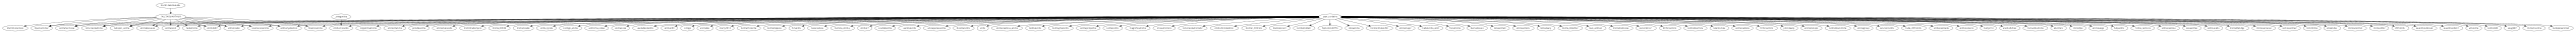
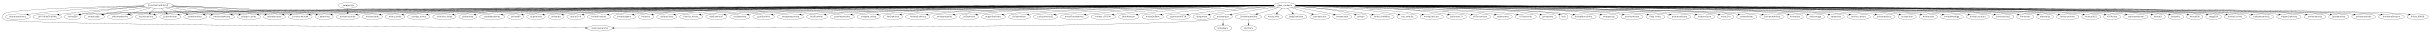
  strict digraph {
    fontname="Open Sans"
    node [fontname="Open Sans"]
    edge [fontname="Open Sans"]
    FALLTAGUIARTHUR
    QueroAnittar
    anittahermosa
    AmoresdaAnitta
    tudopor_anitta
    anittabecause
-   anittazen4
+   anittazen4 [label=survivorAnitta4]
    CadeAnitta
    AnittaSDP
    anittalizada1
    soumaisvcanitta
    anittamydestino
    focalizoanitta
    MarttinsKarloos
    "2b1010db76a540c"
    _swaganitta
    Anitternizando
    gean_cordeiro
    love_anittars
    AnittaDeliciosa
    Juniorkmc21
    "60TonsAnitta"
-   AnittaMarmita
    talentomeu
-   anittanadieta
    "10TonsAnitta"
    johndaany
-   anittanotopo
+   anittanotopo [label=love]
    AnittaMarotinha
    anittagroup
    survivorAnitta
-   Fada_Anitta [label=Fada_VOTAnitta]
+   Fada_Anitta
    anittarealizada
    anittanolacre
    marly214
    anettaforbes
    ComandoAnitta
    eAnitters
    AnittaYpe
    anittavesga
    helpanitta
    minha_cantora
    anittarealizou
    essaanittas
    wttmacedo
    AnittaMendiga
    AnittaLacracao
    somosanitta2
    FAnittinha
    elleendias
    AnittouAnitter
    AnittaLM22
    VOTAnitta
    euanittandoreal
-   euanittando01
+   euanittando01 [label=anitta01]
    wttanitta
    Anitta500
    swagSDP
    AnittaCoxinha
    tudopelaanitta2
    VirgemDaAnitta
    anitterdanitta
    jeitodeanitta
    anittamaiscedo
    AnittinhaSempre
    Anitta_00h56
    Anittanizade
    anitta_lynda
    contigo_anitta
    anittinha_vidaa
    anittaonee
    saudadesdanitta
    anittan99
-   itsanittinha [label=contigo]
+   itsanittinha
    anittadez
    marly1910
    AnittaPreterita
    AnittaDeJeova
    hmanitta
    naiiarasilvaa
    Familia_Anitta_
-   Anitter7
+   Anitter7 [label=KetDaAnitta7]
    soufadanitta
    LuanDaAnitta
    amoapenasanitta
    RosiDaAnitta
-   soanittamesmo [label=anitta]
-   vivopela_anitta [label=anittarealizou_anitta]
+   soanittamesmo
+   vivopela_anitta
    KetDaAnitta
    AndreyDaAnitta
    anittapimpolha
    LolDaAnitta
    magnificaAnitta
    UniaoAnitters
-   LarissaAnitta32 [label=AmoresdaAnitta32]
+   LarissaAnitta32
    AnittaTomdeAmor
    Anitter_OFICIAL
    WanAlencarr
    AnittaDoBem
    hipnotizANITTA
    idolaanitta
    ComAnittateofim
    anittamajor
-   Anitta_wild [label=CadeAnitta_wild]
-   BabyDaAnitta [label=TonsAnitta]
+   Anitta_wild
+   BabyDaAnitta
    barradosaco
    VoteanittaK
-   anittasolteira
+   anittasolteira [label=anittan]
    lolitadaany
    Anitta_AMelhor
    FALLTAGUIARTHUR -> QueroAnittar
    FALLTAGUIARTHUR -> anittahermosa
    FALLTAGUIARTHUR -> AmoresdaAnitta
    FALLTAGUIARTHUR -> tudopor_anitta
    FALLTAGUIARTHUR -> anittabecause
    FALLTAGUIARTHUR -> anittazen4
    FALLTAGUIARTHUR -> CadeAnitta
    FALLTAGUIARTHUR -> AnittaSDP
    FALLTAGUIARTHUR -> anittalizada1
    FALLTAGUIARTHUR -> soumaisvcanitta
    FALLTAGUIARTHUR -> anittamydestino
    FALLTAGUIARTHUR -> focalizoanitta
    FALLTAGUIARTHUR -> MarttinsKarloos
-   "2b1010db76a540c" -> FALLTAGUIARTHUR
+   FALLTAGUIARTHUR -> "2b1010db76a540c"
    _swaganitta -> Anitternizando
    gean_cordeiro -> QueroAnittar
    gean_cordeiro -> anittahermosa
    gean_cordeiro -> AmoresdaAnitta
    gean_cordeiro -> tudopor_anitta
    gean_cordeiro -> anittabecause
    gean_cordeiro -> anittazen4
    gean_cordeiro -> CadeAnitta
    gean_cordeiro -> AnittaSDP
    gean_cordeiro -> anittalizada1
-   gean_cordeiro -> soumaisvcanitta
+   anittamajor -> soumaisvcanitta
    gean_cordeiro -> anittamydestino
    gean_cordeiro -> focalizoanitta
    gean_cordeiro -> Anitternizando
    gean_cordeiro -> love_anittars
    gean_cordeiro -> AnittaDeliciosa
    gean_cordeiro -> Juniorkmc21
    gean_cordeiro -> "60TonsAnitta"
-   gean_cordeiro -> AnittaMarmita
    gean_cordeiro -> talentomeu
-   gean_cordeiro -> anittanadieta
    gean_cordeiro -> "10TonsAnitta"
    gean_cordeiro -> johndaany
    gean_cordeiro -> anittanotopo
    gean_cordeiro -> AnittaMarotinha
    gean_cordeiro -> anittagroup
    gean_cordeiro -> survivorAnitta
    gean_cordeiro -> Fada_Anitta
    gean_cordeiro -> anittarealizada
    gean_cordeiro -> anittanolacre
    gean_cordeiro -> marly214
    gean_cordeiro -> anettaforbes
    gean_cordeiro -> ComandoAnitta
-   gean_cordeiro -> eAnitters
+   ComAnittateofim -> eAnitters
    gean_cordeiro -> AnittaYpe
    gean_cordeiro -> anittavesga
    gean_cordeiro -> helpanitta
    gean_cordeiro -> minha_cantora
    gean_cordeiro -> anittarealizou
    gean_cordeiro -> essaanittas
    gean_cordeiro -> wttmacedo
    gean_cordeiro -> AnittaMendiga
    gean_cordeiro -> AnittaLacracao
    gean_cordeiro -> somosanitta2
    gean_cordeiro -> FAnittinha
    gean_cordeiro -> elleendias
    gean_cordeiro -> AnittouAnitter
    gean_cordeiro -> AnittaLM22
    gean_cordeiro -> VOTAnitta
    gean_cordeiro -> euanittandoreal
    gean_cordeiro -> euanittando01
    gean_cordeiro -> wttanitta
    gean_cordeiro -> Anitta500
    gean_cordeiro -> swagSDP
    gean_cordeiro -> AnittaCoxinha
    gean_cordeiro -> tudopelaanitta2
    gean_cordeiro -> VirgemDaAnitta
    gean_cordeiro -> anitterdanitta
    gean_cordeiro -> jeitodeanitta
    gean_cordeiro -> anittamaiscedo
    gean_cordeiro -> AnittinhaSempre
    gean_cordeiro -> Anitta_00h56
    gean_cordeiro -> Anittanizade
    gean_cordeiro -> anitta_lynda
    gean_cordeiro -> contigo_anitta
    gean_cordeiro -> anittinha_vidaa
    gean_cordeiro -> anittaonee
    gean_cordeiro -> saudadesdanitta
    gean_cordeiro -> anittan99
    gean_cordeiro -> itsanittinha
    gean_cordeiro -> anittadez
    gean_cordeiro -> marly1910
    gean_cordeiro -> AnittaPreterita
    gean_cordeiro -> AnittaDeJeova
    gean_cordeiro -> hmanitta
    gean_cordeiro -> naiiarasilvaa
    gean_cordeiro -> Familia_Anitta_
    gean_cordeiro -> Anitter7
    gean_cordeiro -> soufadanitta
    gean_cordeiro -> LuanDaAnitta
    gean_cordeiro -> amoapenasanitta
    gean_cordeiro -> RosiDaAnitta
    gean_cordeiro -> soanittamesmo
    gean_cordeiro -> vivopela_anitta
    gean_cordeiro -> KetDaAnitta
    gean_cordeiro -> AndreyDaAnitta
    gean_cordeiro -> anittapimpolha
    gean_cordeiro -> LolDaAnitta
    gean_cordeiro -> magnificaAnitta
    gean_cordeiro -> UniaoAnitters
    gean_cordeiro -> LarissaAnitta32
    gean_cordeiro -> AnittaTomdeAmor
    gean_cordeiro -> Anitter_OFICIAL
    gean_cordeiro -> WanAlencarr
    gean_cordeiro -> AnittaDoBem
    gean_cordeiro -> hipnotizANITTA
    gean_cordeiro -> idolaanitta
    gean_cordeiro -> ComAnittateofim
    gean_cordeiro -> anittamajor
    gean_cordeiro -> Anitta_wild
    gean_cordeiro -> BabyDaAnitta
    gean_cordeiro -> barradosaco
    gean_cordeiro -> VoteanittaK
    gean_cordeiro -> anittasolteira
-   gean_cordeiro -> lolitadaany
+   anittamajor -> lolitadaany
    gean_cordeiro -> Anitta_AMelhor
  }
